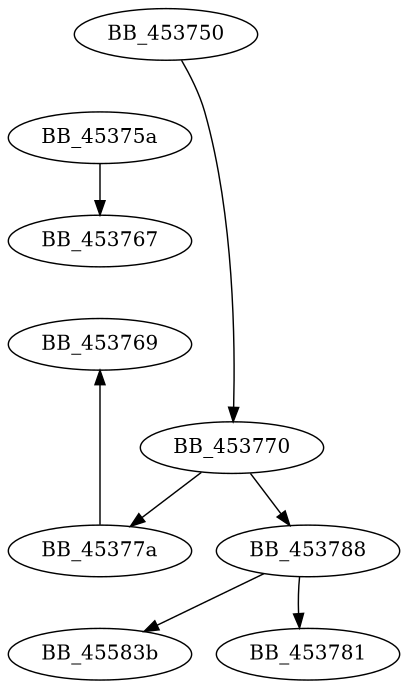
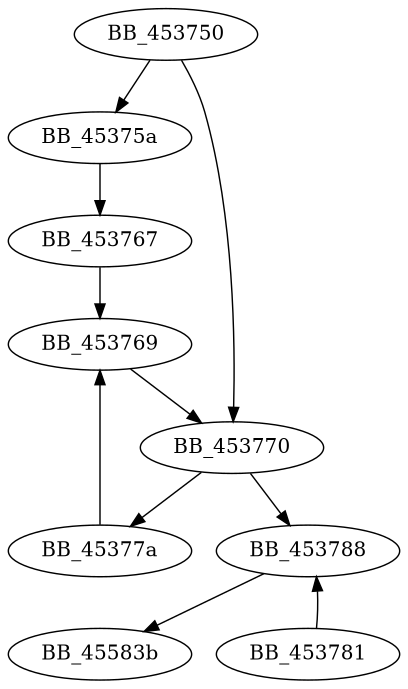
  digraph {
    BB_453750
    BB_45375a
    BB_453770
    BB_453767
    BB_45377a
    BB_453788
    BB_453769
    BB_45583b
    BB_453781
+   BB_453750 -> BB_45375a
    BB_453750 -> BB_453770
    BB_45375a -> BB_453767
    BB_453770 -> BB_45377a
    BB_453770 -> BB_453788
+   BB_453767 -> BB_453769
    BB_45377a -> BB_453769
    BB_453788 -> BB_45583b
-   BB_453788 -> BB_453781
+   BB_453769 -> BB_453770
+   BB_453781 -> BB_453788
  }
